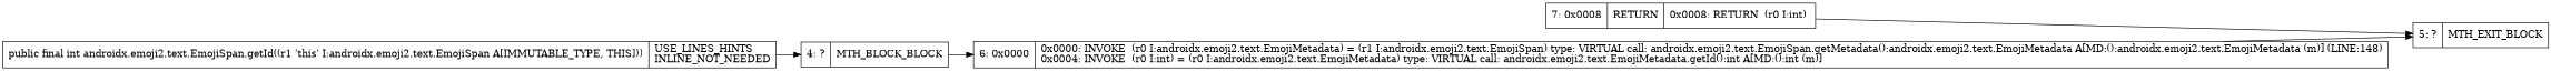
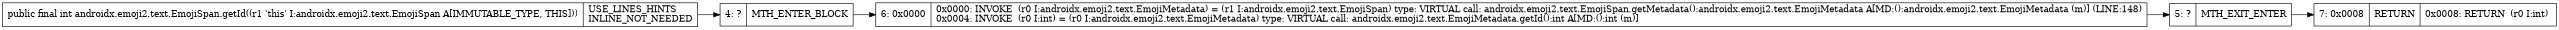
  digraph {
    rankdir=LR
    node [shape=record]
-   n1 [label="{4\:\ ?|MTH_BLOCK_BLOCK\l}"]
+   n1 [label="{4\:\ ?|MTH_ENTER_BLOCK\l}"]
    n2 [label="{6\:\ 0x0000|0x0000: INVOKE  (r0 I:androidx.emoji2.text.EmojiMetadata) = (r1 I:androidx.emoji2.text.EmojiSpan) type: VIRTUAL call: androidx.emoji2.text.EmojiSpan.getMetadata():androidx.emoji2.text.EmojiMetadata A[MD:():androidx.emoji2.text.EmojiMetadata (m)] (LINE:148)\l0x0004: INVOKE  (r0 I:int) = (r0 I:androidx.emoji2.text.EmojiMetadata) type: VIRTUAL call: androidx.emoji2.text.EmojiMetadata.getId():int A[MD:():int (m)]\l}"]
-   n3 [label="{5\:\ ?|MTH_EXIT_BLOCK\l}"]
+   n3 [label="{5\:\ ?|MTH_EXIT_ENTER\l}"]
    n4 [label="{7\:\ 0x0008|RETURN\l|0x0008: RETURN  (r0 I:int) \l}"]
    n5 [label="{public final int androidx.emoji2.text.EmojiSpan.getId((r1 'this' I:androidx.emoji2.text.EmojiSpan A[IMMUTABLE_TYPE, THIS]))  | USE_LINES_HINTS\lINLINE_NOT_NEEDED\l}"]
    n1 -> n2
    n2 -> n3
-   n4 -> n3
+   n3 -> n4
    n5 -> n1
  }
